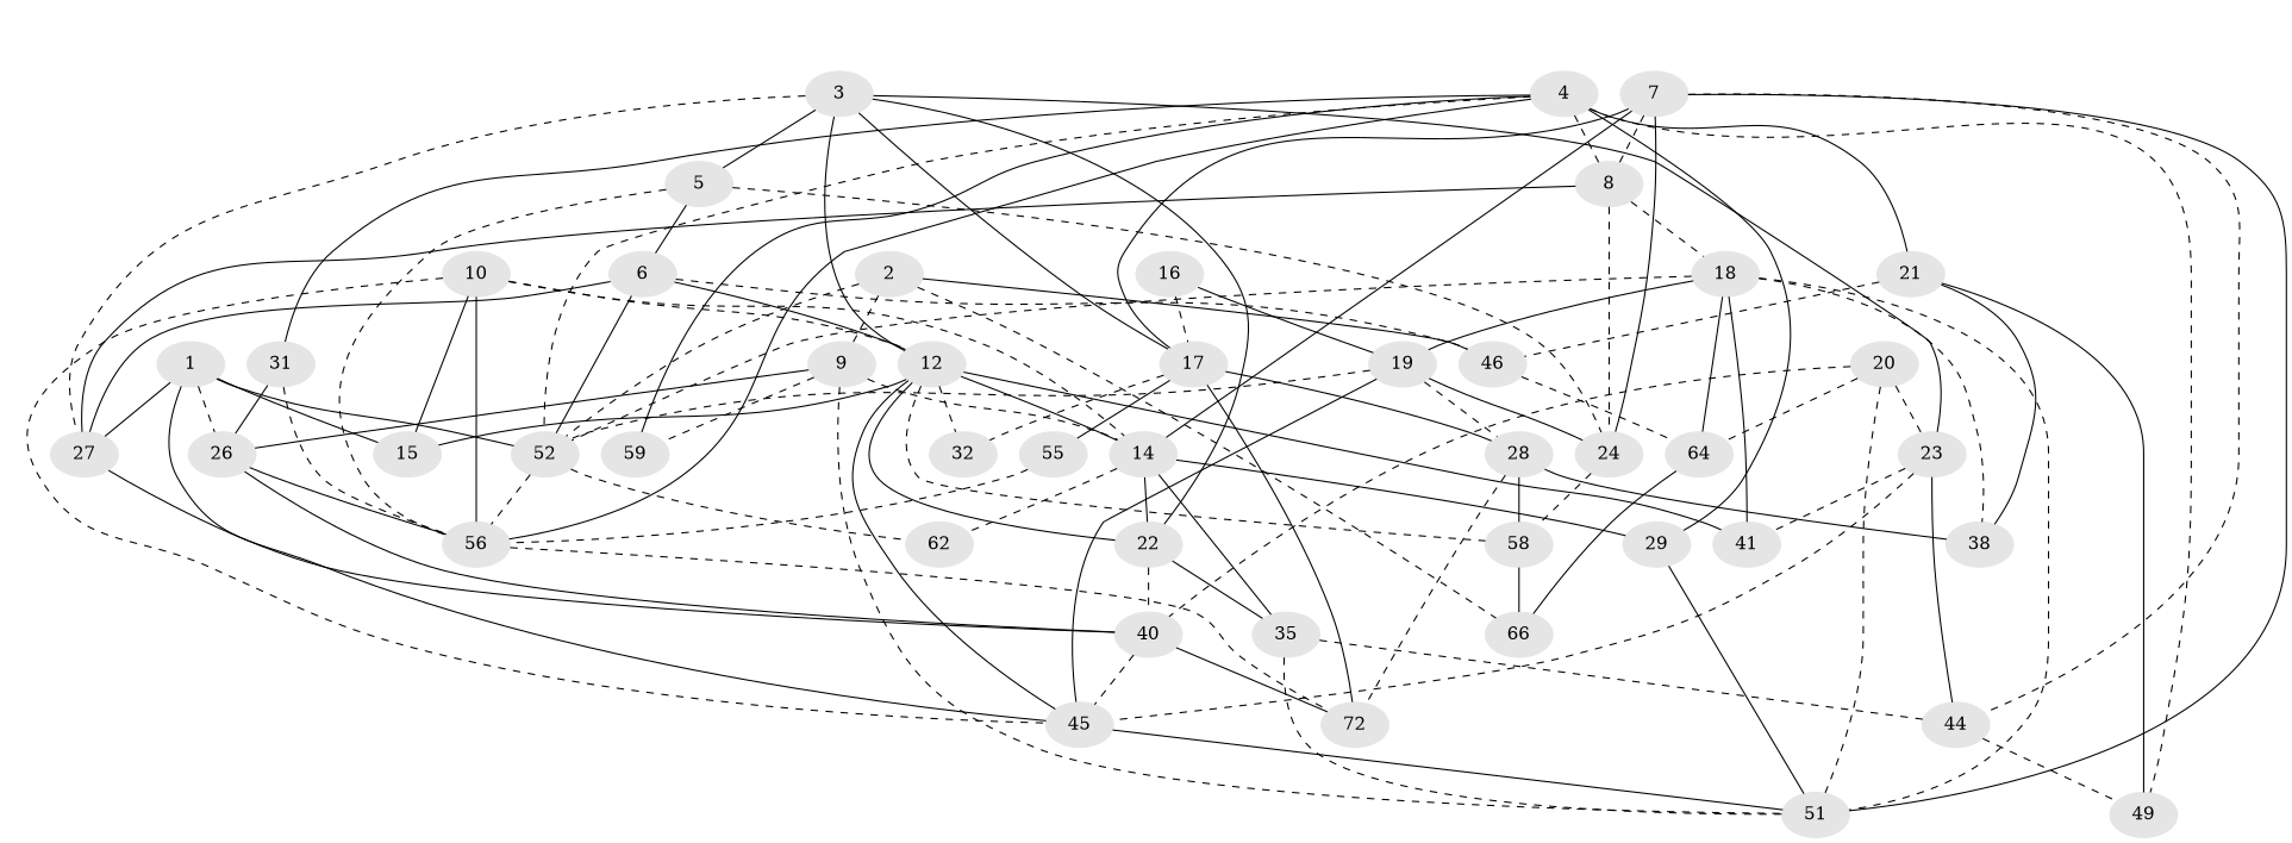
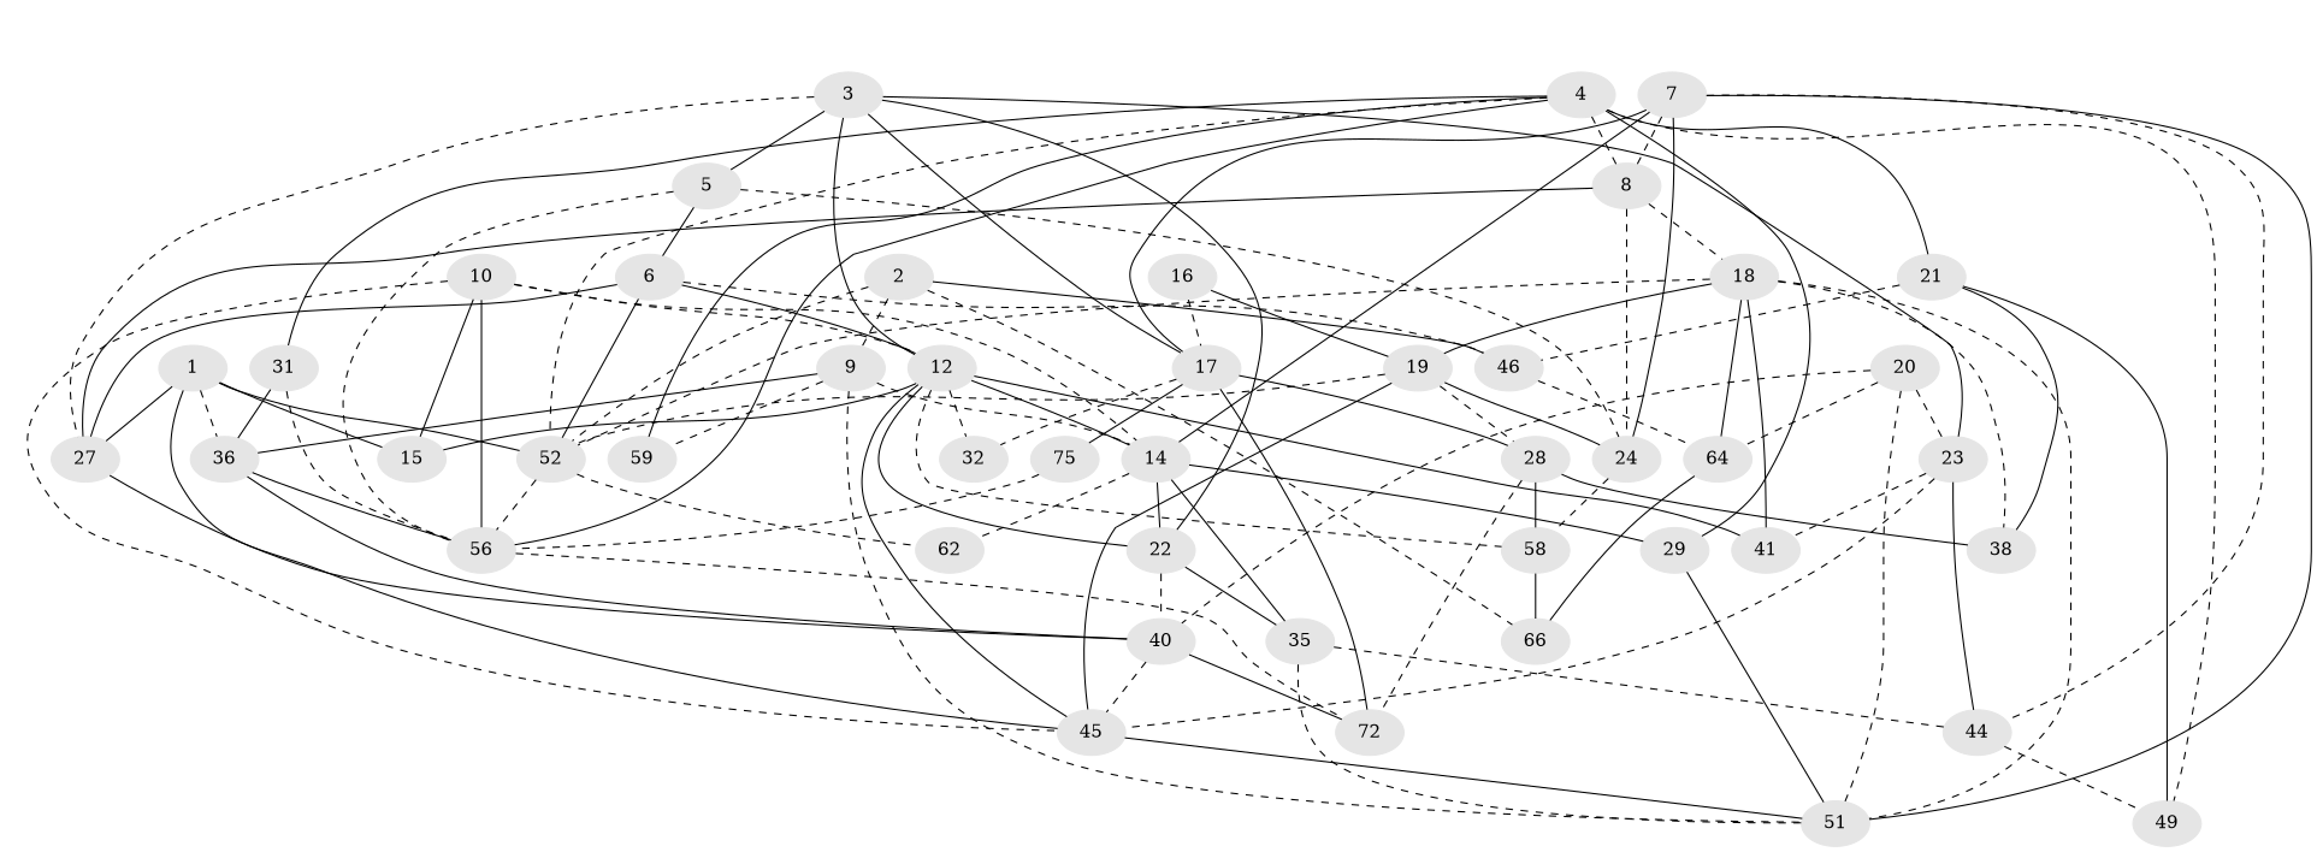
  graph {
    node [color=gray90 style=filled]
    edge [style=solid]
    1 [super="+53"]
    27 [super="+70"]
-   36 [super="+48" label=26]
+   36 [super="+48"]
    45 [super="+47"]
    52 [super="+60"]
    n6 [label=15]
    40 [super="+43"]
    56 [super="+71"]
    51 [super="+54"]
    62
    2 [super="+11"]
    9 [super="+39"]
    46
    66
    59
    14 [super="+33"]
    64 [super="+68"]
    3 [super="+61"]
    5
    12 [super="+13"]
    17 [super="+37"]
    22 [super="+57"]
    23 [super="+30"]
    6 [super="+50"]
    24 [super="+25"]
    32
    41
    58
    28 [super="+34"]
-   55
+   55 [label=75]
    72
    35
    44 [super="+63"]
    4 [super="+26"]
    8 [super="+69"]
    21
    29
    31
    49
    18 [super="+67"]
    38
    7 [super="+42"]
    19
    10 [super="+15"]
    16
    20
    1 -- 27
    1 -- 36 [style=dashed]
    1 -- 45
    1 -- 52
    1 -- n6
    27 -- 40
    36 -- 40
    36 -- 56
    45 -- 51
    52 -- 56 [style=dashed]
    52 -- 62 [style=dashed]
    40 -- 45 [style=dashed]
    40 -- 72
    56 -- 72 [style=dashed]
    2 -- 52 [style=dashed]
    2 -- 9 [style=dashed]
    2 -- 46
    2 -- 66 [style=dashed]
    9 -- 36
    9 -- 51 [style=dashed]
    9 -- 59 [style=dashed]
    9 -- 14 [style=dashed weight=2]
    46 -- 64 [style=dashed]
    14 -- 62 [style=dashed]
    14 -- 22
    14 -- 35
    14 -- 29
    64 -- 66
    3 -- 27 [style=dashed]
    3 -- 5
    3 -- 12
    3 -- 17
    3 -- 22
    3 -- 23
    5 -- 56 [style=dashed]
    5 -- 6
    5 -- 24 [style=dashed]
    12 -- 45
    12 -- n6
    12 -- 14
    12 -- 22
    12 -- 32 [style=dashed]
    12 -- 41
    12 -- 58 [style=dashed]
    17 -- 32 [style=dashed]
    17 -- 28
    17 -- 55
    17 -- 72
    22 -- 40 [style=dashed weight=2]
    22 -- 35
    23 -- 45 [style=dashed]
    23 -- 41 [style=dashed]
    23 -- 44
    6 -- 27
    6 -- 52 [weight=2]
    6 -- 46 [style=dashed]
    6 -- 12
    24 -- 58 [style=dashed]
    58 -- 66
    28 -- 58
    28 -- 72 [style=dashed]
    28 -- 38
    55 -- 56 [style=dashed]
    35 -- 51 [style=dashed]
    35 -- 44 [style=dashed]
    44 -- 49 [style=dashed]
    4 -- 52 [style=dashed]
    4 -- 56
    4 -- 59
    4 -- 8 [style=dashed]
    4 -- 21 [weight=2]
    4 -- 29
    4 -- 31
    4 -- 49 [style=dashed]
    8 -- 27
    8 -- 24 [style=dashed weight=2]
    8 -- 18 [style=dashed]
    21 -- 46 [style=dashed]
    21 -- 49
    21 -- 38
    29 -- 51
    31 -- 36
    31 -- 56 [style=dashed]
    18 -- 52 [style=dashed]
    18 -- 51 [style=dashed]
    18 -- 64
    18 -- 41
    18 -- 38 [style=dashed]
    18 -- 19
    7 -- 51
    7 -- 14
    7 -- 17
    7 -- 24
    7 -- 44 [style=dashed]
    7 -- 8 [style=dashed weight=2]
    19 -- 45
    19 -- 52 [style=dashed]
    19 -- 24
    19 -- 28 [style=dashed]
    10 -- 45 [style=dashed]
    10 -- n6
    10 -- 56 [weight=2]
    10 -- 14 [style=dashed]
    10 -- 12 [style=dashed]
    16 -- 17 [style=dashed]
    16 -- 19
    20 -- 40 [style=dashed]
    20 -- 51 [style=dashed]
    20 -- 64 [style=dashed]
    20 -- 23 [style=dashed]
  }
